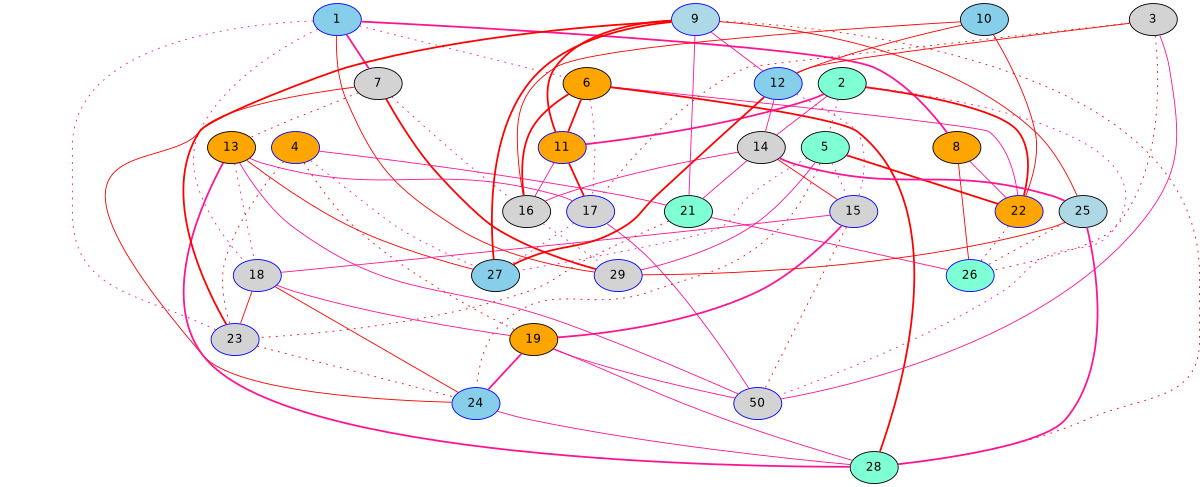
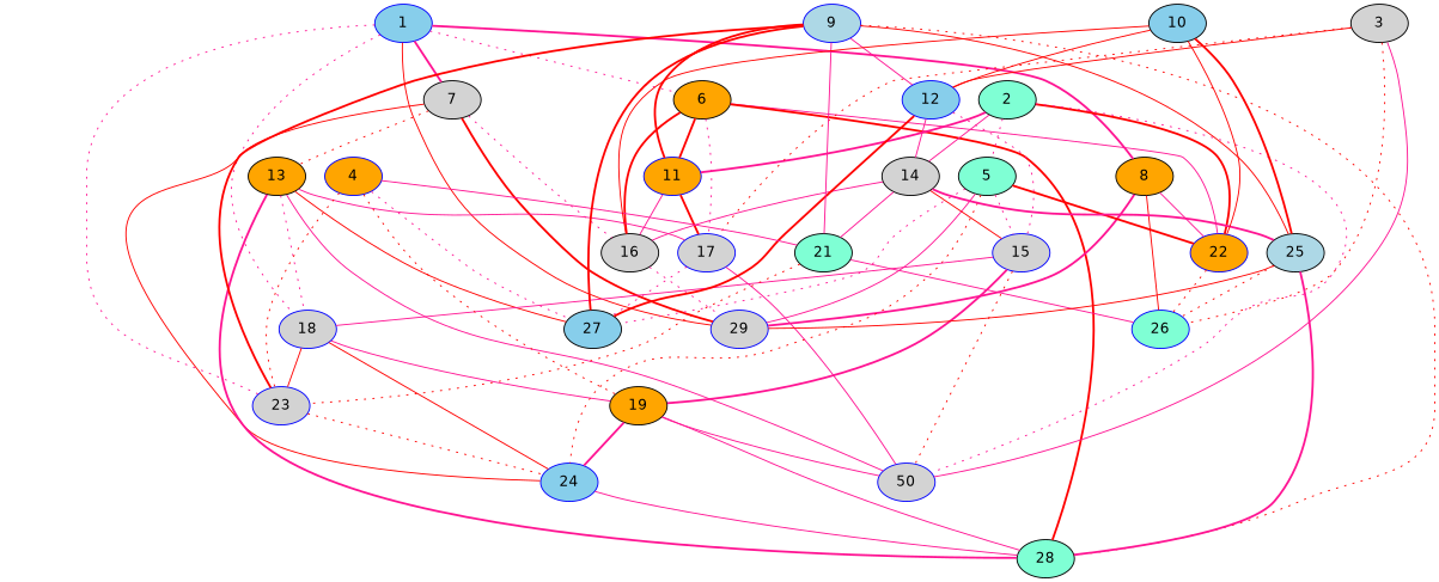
  graph {
    fontname="DejaVu Sans"
    node [color=black fillcolor=lightgrey fontname="DejaVu Sans" style=filled]
    edge [color=deeppink fontname="DejaVu Sans" style=solid weight=1.0]
    1 [color=blue fillcolor=skyblue]
    6 [fillcolor=orange]
    7
    8 [fillcolor=orange]
    18 [color=blue]
    23 [color=blue]
    29 [color=blue]
    11 [color=blue fillcolor=orange]
    22 [color=blue fillcolor=orange]
    17 [color=blue]
    16
    28 [fillcolor=aquamarine]
    24 [color=blue fillcolor=skyblue]
    13 [fillcolor=orange]
    26 [color=blue fillcolor=aquamarine]
    19 [fillcolor=orange]
    2 [fillcolor=aquamarine]
    5 [fillcolor=aquamarine]
    n19 [color=blue label=50]
    14
    27 [fillcolor=skyblue]
    15 [color=blue]
    3
    12 [color=blue fillcolor=skyblue]
    4 [color=blue fillcolor=orange]
    21 [fillcolor=aquamarine]
    9 [color=blue fillcolor=lightblue]
    25 [fillcolor=lightblue]
    10 [fillcolor=skyblue]
    1 -- 6 [style=dotted]
    1 -- 7 [style=bold]
    1 -- 8 [style=bold]
    1 -- 18 [style=dotted]
    1 -- 23 [style=dotted]
    1 -- 29 [color=red]
    6 -- 11 [color=red style=bold]
    6 -- 22
    6 -- 17 [style=dotted]
    6 -- 16 [color=red style=bold]
    6 -- 28 [color=red style=bold]
    7 -- 29 [color=red style=bold]
    7 -- 16 [style=dotted]
    7 -- 24 [color=red]
    7 -- 13 [color=red style=dotted]
+   8 -- 29 [style=bold]
    8 -- 22
    8 -- 26 [color=red]
    18 -- 23 [color=red]
    18 -- 24 [color=red]
    18 -- 19
    23 -- 24 [color=red style=dotted]
    11 -- 17 [color=red style=bold]
    11 -- 16
    22 -- 26 [color=red style=dotted]
    17 -- n19
    17 -- 27 [style=dotted]
    16 -- 29 [style=dotted]
    24 -- 28
    13 -- 18 [style=dotted]
    13 -- 17
    13 -- 28 [style=bold]
    13 -- n19
    13 -- 27 [color=red]
    19 -- 28
    19 -- 24 [style=bold]
    19 -- n19
    2 -- 11 [style=bold]
    2 -- 22 [color=red style=bold]
    2 -- 5 [style=dotted]
    2 -- n19 [style=dotted]
    2 -- 14
    5 -- 29
    5 -- 22 [color=red style=bold]
    5 -- 24 [color=red style=dotted]
    5 -- 27 [style=dotted]
    5 -- 15 [style=dotted]
    14 -- 16
    14 -- 15 [color=red]
    14 -- 21
    14 -- 25 [style=bold]
    15 -- 18
    15 -- 19 [style=bold]
    15 -- n19 [color=red style=dotted]
    3 -- 17 [color=red style=dotted]
    3 -- 26 [color=red style=dotted]
    3 -- n19
    3 -- 12 [color=red]
    12 -- 14
    12 -- 27 [color=red style=bold]
    12 -- 15 [style=dotted]
    4 -- 23 [color=red style=dotted]
    4 -- 19 [color=red style=dotted]
    4 -- 27 [style=dotted]
    4 -- 21
    21 -- 23 [color=red style=dotted]
    21 -- 26 [weight=2.0]
    9 -- 23 [color=red style=bold]
    9 -- 11 [color=red style=bold]
    9 -- 28 [color=red style=dotted]
    9 -- 27 [color=red style=bold]
    9 -- 12
    9 -- 21
    9 -- 25 [color=red]
    25 -- 29 [color=red]
    25 -- 28 [style=bold]
    25 -- 26 [color=red style=dotted]
    10 -- 22 [color=red]
    10 -- 16 [color=red]
    10 -- 12 [color=red]
+   10 -- 25 [color=red style=bold]
  }
